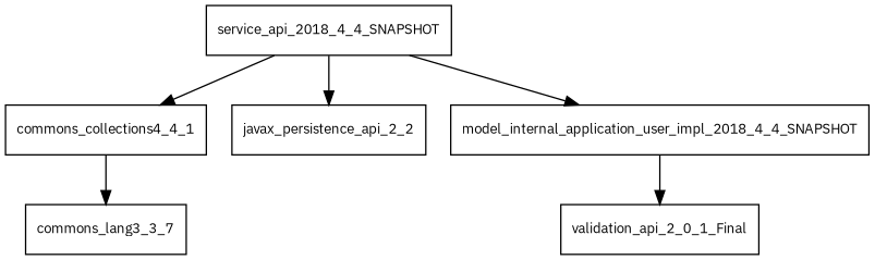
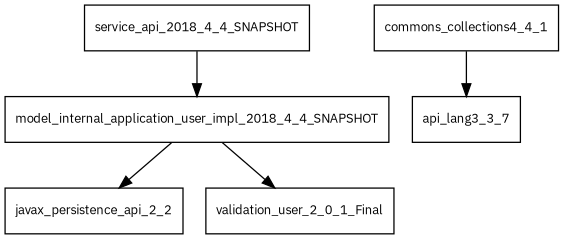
  digraph {
    fontname="IBM Plex Sans"
    node [fontname="IBM Plex Sans" fontsize=10.0 shape=box]
    edge [fontname="IBM Plex Sans"]
    service_api_2018_4_4_SNAPSHOT
    commons_collections4_4_1
    javax_persistence_api_2_2
    model_internal_application_user_impl_2018_4_4_SNAPSHOT
-   commons_lang3_3_7
-   validation_api_2_0_1_Final
-   service_api_2018_4_4_SNAPSHOT -> commons_collections4_4_1
-   service_api_2018_4_4_SNAPSHOT -> javax_persistence_api_2_2
+   commons_lang3_3_7 [label=api_lang3_3_7]
+   validation_api_2_0_1_Final [label=validation_user_2_0_1_Final]
+   model_internal_application_user_impl_2018_4_4_SNAPSHOT -> javax_persistence_api_2_2
    service_api_2018_4_4_SNAPSHOT -> model_internal_application_user_impl_2018_4_4_SNAPSHOT
    commons_collections4_4_1 -> commons_lang3_3_7
    model_internal_application_user_impl_2018_4_4_SNAPSHOT -> validation_api_2_0_1_Final
  }
